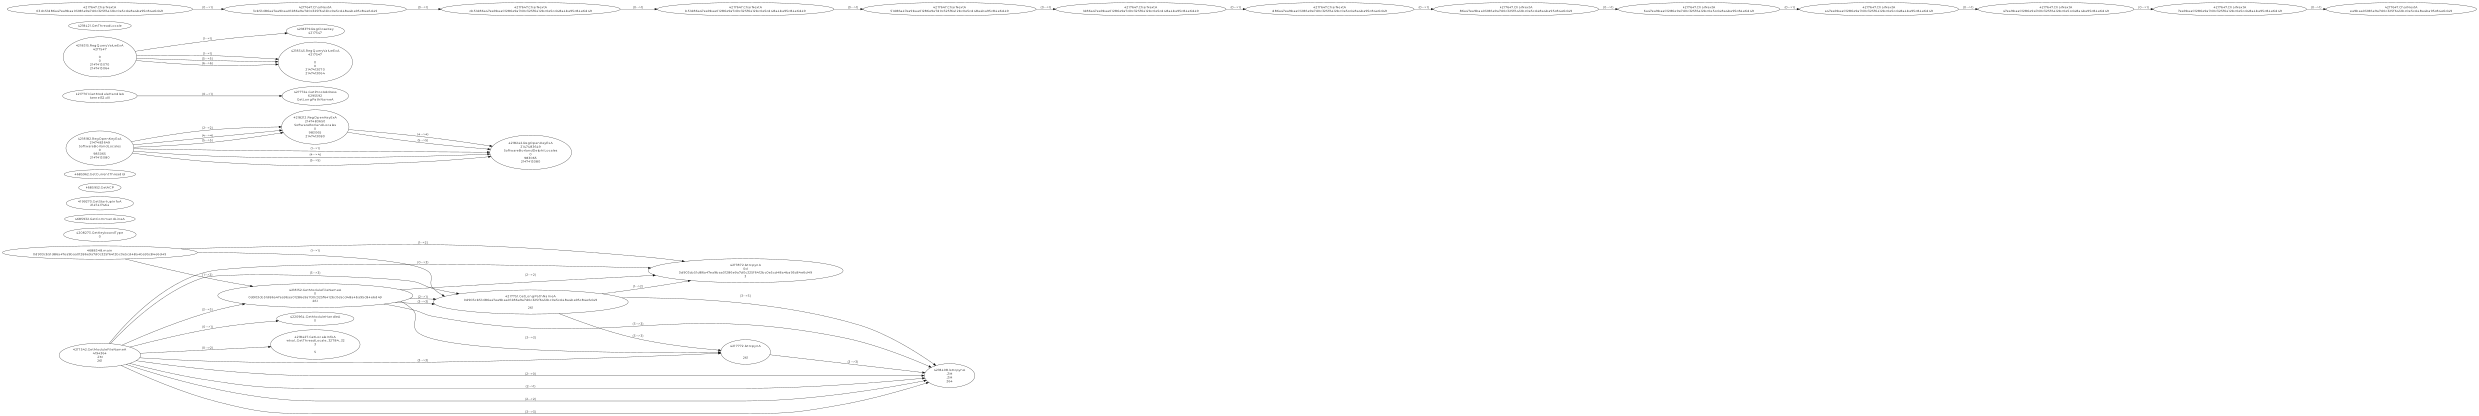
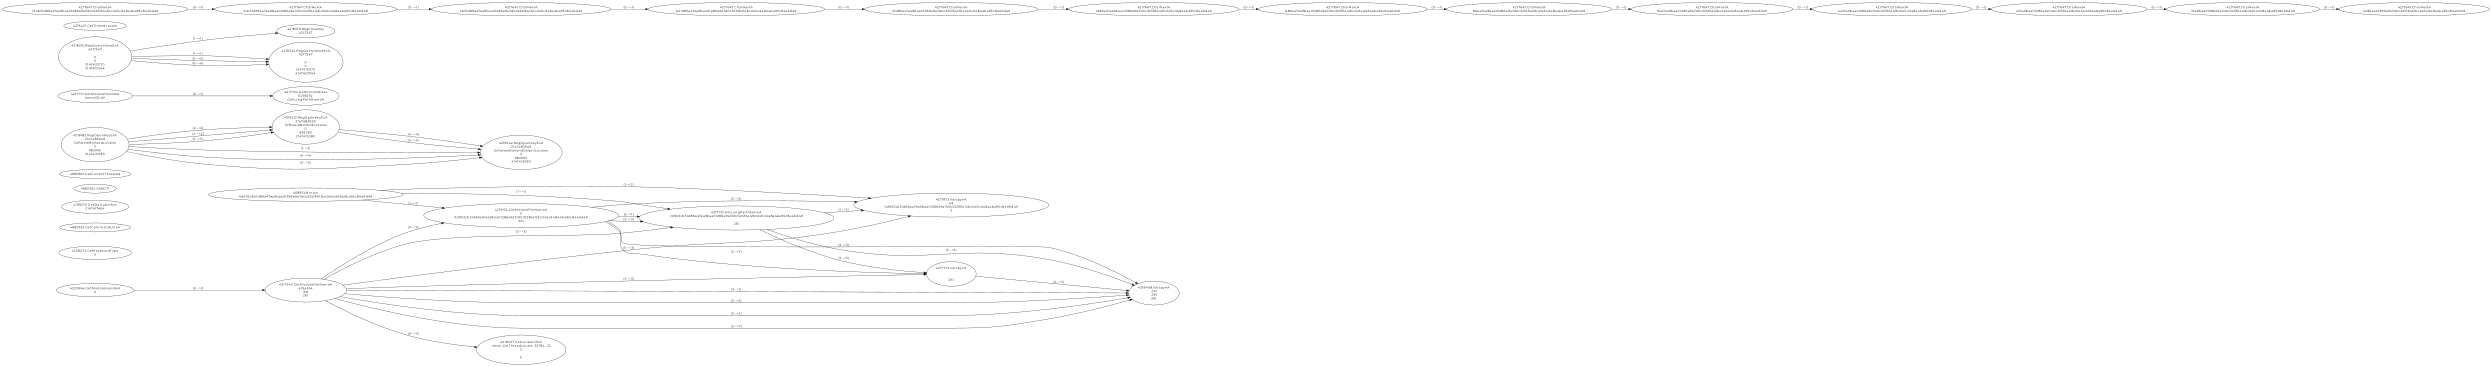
  digraph {
    fontname=Montserrat
    rankdir=LR
    node [fontname=Montserrat]
    edge [fontname=Montserrat]
    n1 [label="4688348.main\n0d903cb51d86a47ea9baa01286e9a7d0c325f6412bc0e5cd48a4ba95c84e6d49"]
    n2 [label="4218152.GetModuleFileNameA\n0\n0d903cb51d86a47ea9baa01286e9a7d0c325f6412bc0e5cd48a4ba95c84e6d49\n261"]
    n3 [label="4217751.GetLongPathNameA\n0d903cb51d86a47ea9baa01286e9a7d0c325f6412bc0e5cd48a4ba95c84e6d49\n\n261"]
    n4 [label="4217872.lstrcpynA\n0d\n0d903cb51d86a47ea9baa01286e9a7d0c325f6412bc0e5cd48a4ba95c84e6d49\n3"]
    n5 [label="4217772.lstrcpynA\n\n\n261"]
-   n6 [label="4218408.lstrcpynA\n.ZM\n.ZM\n264"]
+   n6 [label="4218408.lstrcpynA\n.ZM\n.ZM\n261"]
    n7 [label="4220964.GetModuleHandleA\n0"]
    n8 [label="4217542.GetModuleFileNameA\n4194364\n.ZM\n261"]
    n9 [label="4218427.GetLocaleInfoA\nretval_GetThreadLocale_32784_32\n3\n\n5"]
    n10 [label="4208273.GetKeyboardType\n0"]
    n11 [label="4685932.GetCommandLineA\n"]
    n12 [label="4199270.GetStartupInfoA\n2147417464"]
    n13 [label="4685952.GetACP\n"]
    n14 [label="4685962.GetCurrentThreadId\n"]
    n15 [label="4218182.RegOpenKeyExA\n2147483649\nSoftware\Borland\Locales\n0\n983065\n2147413080"]
    n16 [label="4218212.RegOpenKeyExA\n2147483650\nSoftware\Borland\Locales\n0\n983065\n2147413080"]
    n17 [label="4218242.RegOpenKeyExA\n2147483649\nSoftware\Borland\Delphi\Locales\n0\n983065\n2147413080"]
    n18 [label="4217701.GetModuleHandleA\nkernel32.dll"]
    n19 [label="4217724.GetProcAddress\n6295592\nGetLongPathNameA"]
    n20 [label="4218315.RegQueryValueExA\n4217547\n\n0\n0\n2147413070\n2147413064"]
    n21 [label="4218379.RegCloseKey\n4217547"]
-   n22 [label="4218345.RegQueryValueExA\n4217547\n\n0\n0\n2147413070\n2147413064"]
+   n22 [label="4218345.RegQueryValueExA\n4217547\n\n0\n0\n2147413070\n2147423064"]
    n23 [label="4218421.GetThreadLocale\n"]
    n24 [label="4217647.CharNextA\n03cb51d86a47ea9baa01286e9a7d0c325f6412bc0e5cd48a4ba95c84e6d49"]
    n25 [label="4217647.CharNextA\n3cb51d86a47ea9baa01286e9a7d0c325f6412bc0e5cd48a4ba95c84e6d49"]
    n26 [label="4217647.CharNextA\ncb51d86a47ea9baa01286e9a7d0c325f6412bc0e5cd48a4ba95c84e6d49"]
    n27 [label="4217647.CharNextA\nb51d86a47ea9baa01286e9a7d0c325f6412bc0e5cd48a4ba95c84e6d49"]
    n28 [label="4217647.CharNextA\n51d86a47ea9baa01286e9a7d0c325f6412bc0e5cd48a4ba95c84e6d49"]
    n29 [label="4217647.CharNextA\n1d86a47ea9baa01286e9a7d0c325f6412bc0e5cd48a4ba95c84e6d49"]
    n30 [label="4217647.CharNextA\nd86a47ea9baa01286e9a7d0c325f6412bc0e5cd48a4ba95c84e6d49"]
    n31 [label="4217647.CharNextA\n86a47ea9baa01286e9a7d0c325f6412bc0e5cd48a4ba95c84e6d49"]
    n32 [label="4217647.CharNextA\n6a47ea9baa01286e9a7d0c325f6412bc0e5cd48a4ba95c84e6d49"]
    n33 [label="4217647.CharNextA\na47ea9baa01286e9a7d0c325f6412bc0e5cd48a4ba95c84e6d49"]
    n34 [label="4217647.CharNextA\n47ea9baa01286e9a7d0c325f6412bc0e5cd48a4ba95c84e6d49"]
    n35 [label="4217647.CharNextA\n7ea9baa01286e9a7d0c325f6412bc0e5cd48a4ba95c84e6d49"]
    n36 [label="4217647.CharNextA\nea9baa01286e9a7d0c325f6412bc0e5cd48a4ba95c84e6d49"]
    n1 -> n2 [label="(1-->2)"]
    n1 -> n3 [label="(1-->1)"]
    n1 -> n4 [label="(1-->2)"]
    n2 -> n3 [label="(2-->1)"]
    n2 -> n3 [label="(3-->3)"]
    n2 -> n4 [label="(2-->2)"]
    n2 -> n5 [label="(3-->3)"]
    n2 -> n6 [label="(3-->3)"]
    n3 -> n4 [label="(1-->2)"]
    n3 -> n5 [label="(3-->3)"]
    n3 -> n6 [label="(3-->3)"]
    n5 -> n6 [label="(3-->3)"]
-   n8 -> n7 [label="(0-->1)"]
+   n7 -> n8 [label="(0-->1)"]
    n8 -> n2 [label="(3-->3)"]
    n8 -> n3 [label="(3-->3)"]
    n8 -> n4 [label="(0-->3)"]
    n8 -> n5 [label="(3-->3)"]
    n8 -> n6 [label="(2-->1)"]
    n8 -> n6 [label="(2-->2)"]
    n8 -> n6 [label="(3-->3)"]
    n8 -> n6 [label="(2-->0)"]
    n8 -> n9 [label="(0-->2)"]
    n15 -> n16 [label="(2-->2)"]
    n15 -> n16 [label="(4-->4)"]
    n15 -> n16 [label="(5-->5)"]
    n15 -> n17 [label="(1-->1)"]
    n15 -> n17 [label="(4-->4)"]
    n15 -> n17 [label="(5-->5)"]
    n16 -> n17 [label="(4-->4)"]
    n16 -> n17 [label="(5-->5)"]
    n18 -> n19 [label="(0-->1)"]
    n20 -> n21 [label="(1-->1)"]
    n20 -> n22 [label="(1-->1)"]
    n20 -> n22 [label="(5-->5)"]
    n20 -> n22 [label="(6-->6)"]
    n24 -> n25 [label="(0-->1)"]
    n25 -> n26 [label="(0-->1)"]
    n26 -> n27 [label="(0-->1)"]
    n27 -> n28 [label="(0-->1)"]
    n28 -> n29 [label="(0-->1)"]
    n29 -> n30 [label="(0-->1)"]
    n30 -> n31 [label="(0-->1)"]
    n31 -> n32 [label="(0-->1)"]
    n32 -> n33 [label="(0-->1)"]
    n33 -> n34 [label="(0-->1)"]
    n34 -> n35 [label="(0-->1)"]
    n35 -> n36 [label="(0-->1)"]
  }
